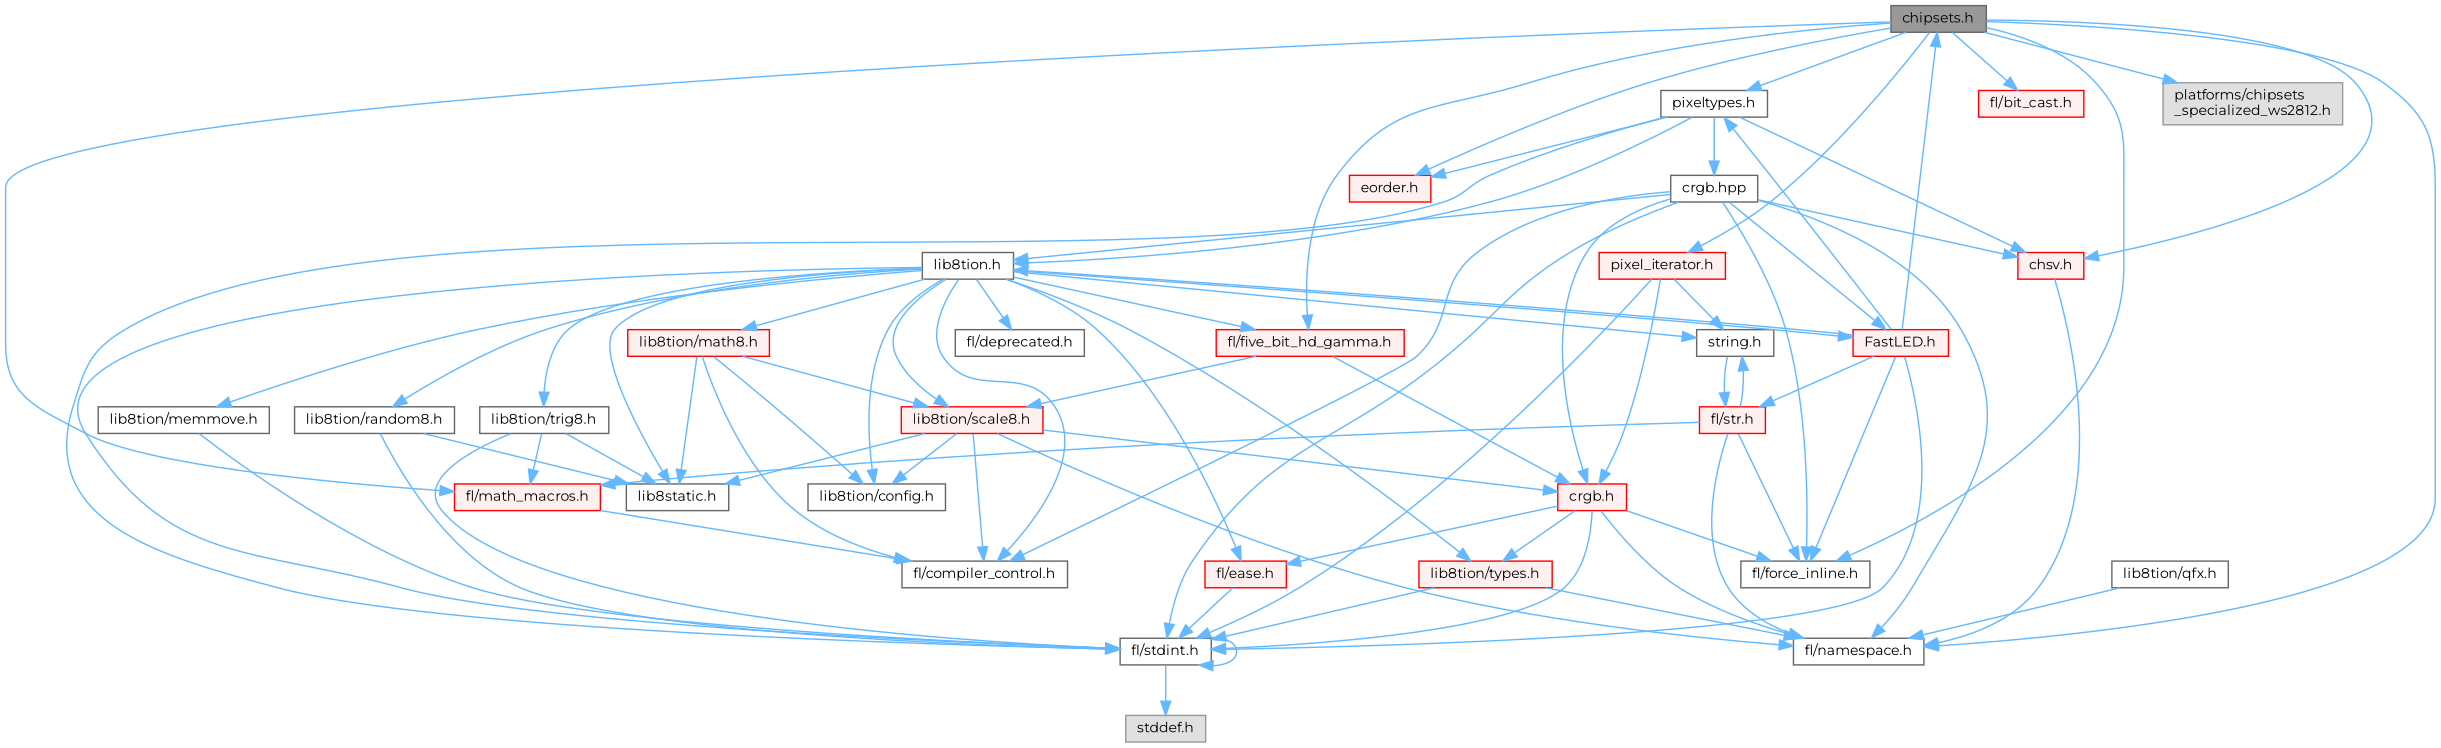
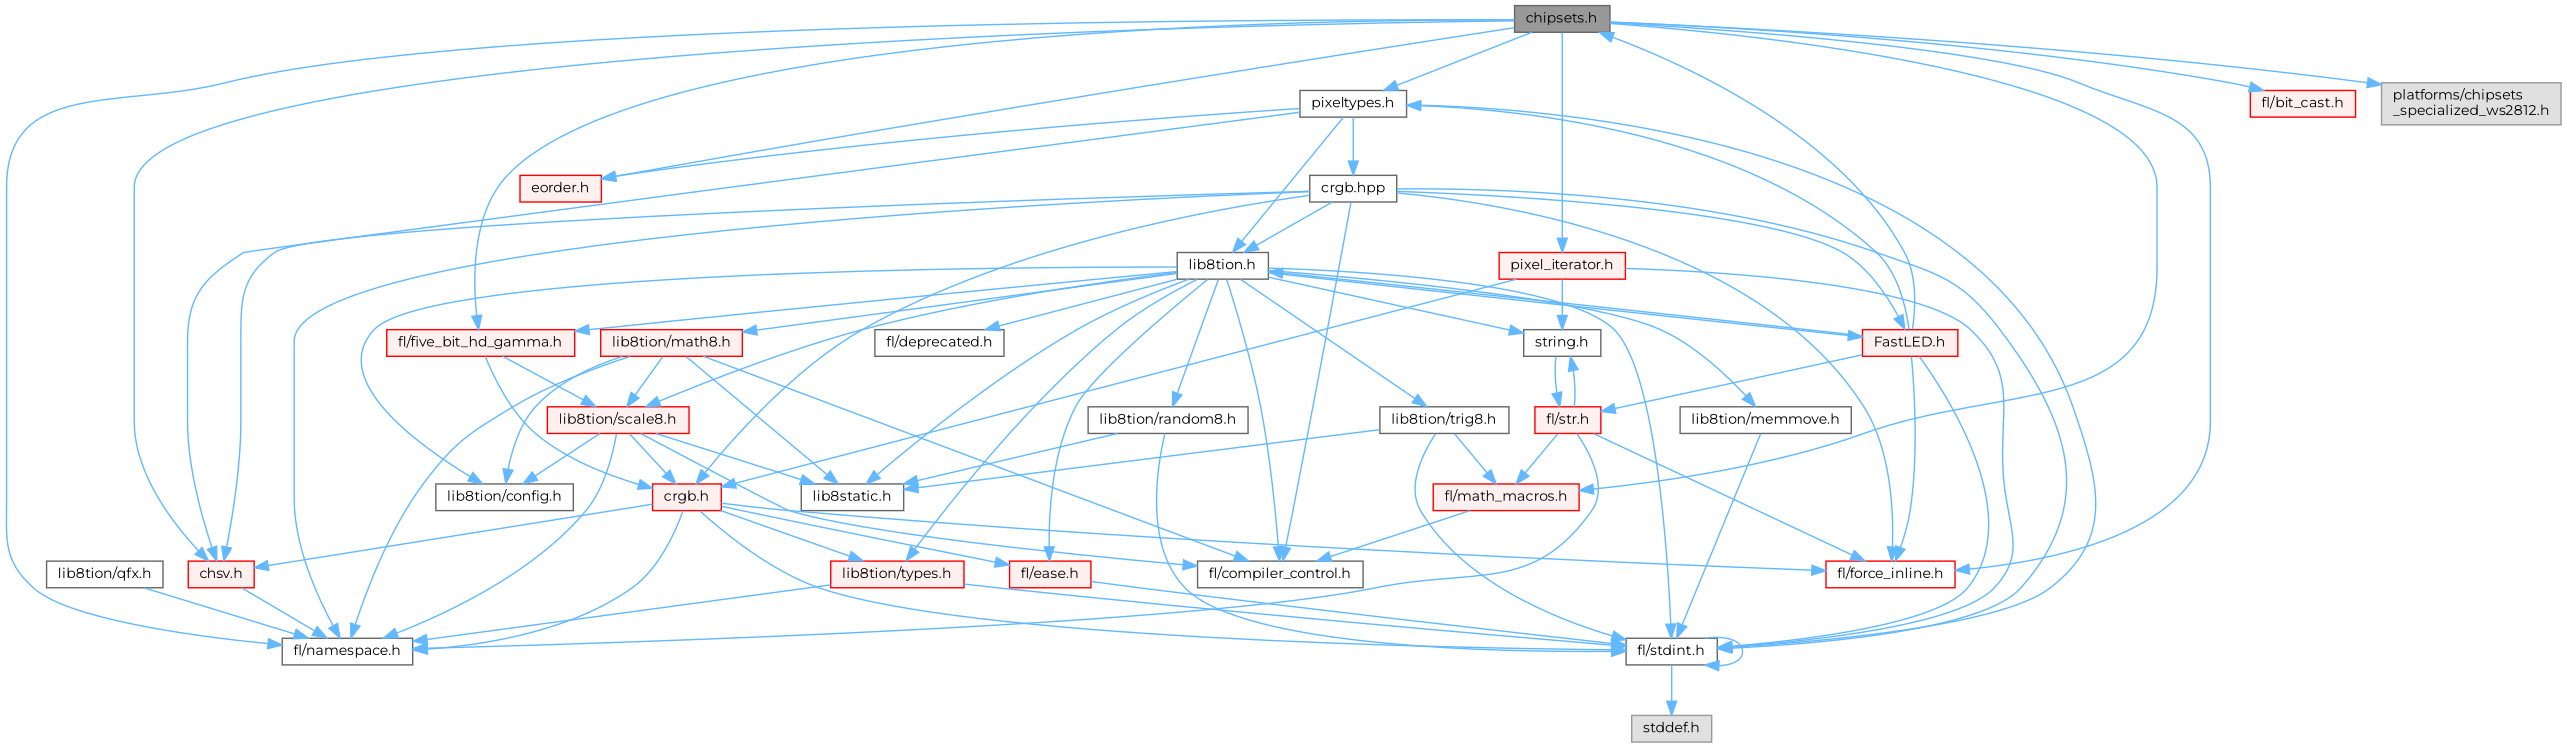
  digraph {
    fontname=Montserrat
    node [color=grey40 fillcolor=white fontname=Montserrat fontsize=10 shape=box style=filled]
    edge [color=steelblue1 fontname=Montserrat fontsize=10 labelfontname=Helvetica labelfontsize=10 style=solid]
    n1 [color=gray40 fillcolor=grey60 fontcolor=black height=0.2 label="chipsets.h" width=0.4]
    n2 [height=0.2 label="pixeltypes.h" width=0.4]
-   n3 [height=0.2 label="fl/force_inline.h" width=0.4]
+   n3 [color=red height=0.2 label="fl/force_inline.h" width=0.4]
    n4 [color=red fillcolor="#FFF0F0" height=0.2 label="fl/math_macros.h" width=0.4]
    n5 [height=0.2 label="fl/namespace.h" width=0.4]
    n6 [color=red fillcolor="#FFF0F0" height=0.2 label="eorder.h" width=0.4]
    n7 [color=red fillcolor="#FFF0F0" height=0.2 label="fl/five_bit_hd_gamma.h" width=0.4]
    n8 [color=red fillcolor="#FFF0F0" height=0.2 label="fl/bit_cast.h" width=0.4]
    n9 [color=red fillcolor="#FFF0F0" height=0.2 label="pixel_iterator.h" width=0.4]
    n10 [color=grey60 fillcolor="#E0E0E0" height=0.2 label="platforms/chipsets\l_specialized_ws2812.h" width=0.4]
    n11 [color=red fillcolor="#FFF0F0" height=0.2 label="chsv.h" width=0.4]
    n12 [height=0.2 label="fl/stdint.h" width=0.4]
    n13 [height=0.2 label="lib8tion.h" width=0.4]
    n14 [height=0.2 label="crgb.hpp" width=0.4]
    n15 [height=0.2 label="fl/compiler_control.h" width=0.4]
    n16 [color=red fillcolor="#FFF0F0" height=0.2 label="crgb.h" width=0.4]
    n17 [color=red fillcolor="#FFF0F0" height=0.2 label="lib8tion/types.h" width=0.4]
    n18 [color=red fillcolor="#FFF0F0" height=0.2 label="fl/ease.h" width=0.4]
    n19 [color=red fillcolor="#FFF0F0" height=0.2 label="lib8tion/scale8.h" width=0.4]
    n20 [height=0.2 label="string.h" width=0.4]
    n21 [color=grey60 fillcolor="#E0E0E0" height=0.2 label="stddef.h" width=0.4]
    n22 [color=red fillcolor="#FFF0F0" height=0.2 label="FastLED.h" width=0.4]
    n23 [height=0.2 label="fl/deprecated.h" width=0.4]
    n24 [height=0.2 label="lib8static.h" width=0.4]
    n25 [height=0.2 label="lib8tion/memmove.h" width=0.4]
    n26 [height=0.2 label="lib8tion/config.h" width=0.4]
    n27 [color=red fillcolor="#FFF0F0" height=0.2 label="lib8tion/math8.h" width=0.4]
    n28 [height=0.2 label="lib8tion/random8.h" width=0.4]
    n29 [height=0.2 label="lib8tion/trig8.h" width=0.4]
    n30 [color=red fillcolor="#FFF0F0" height=0.2 label="fl/str.h" width=0.4]
    n31 [height=0.2 label="lib8tion/qfx.h" width=0.4]
    n1 -> n2
    n1 -> n3
    n1 -> n4
    n1 -> n5
    n1 -> n6
    n1 -> n7
    n1 -> n8
    n1 -> n9
    n1 -> n10
    n1 -> n11
    n2 -> n6
    n2 -> n11
    n2 -> n12
    n2 -> n13
    n2 -> n14
    n4 -> n15
    n7 -> n16
    n7 -> n19
    n9 -> n12
    n9 -> n16
    n9 -> n20
    n11 -> n5
    n12 -> n12
    n12 -> n21
    n13 -> n7
    n13 -> n12
    n13 -> n15
    n13 -> n17
    n13 -> n18
    n13 -> n19
    n13 -> n20
    n13 -> n22
    n13 -> n23
    n13 -> n24
    n13 -> n25
    n13 -> n26
    n13 -> n27
    n13 -> n28
    n13 -> n29
    n14 -> n3
    n14 -> n5
    n14 -> n11
    n14 -> n12
    n14 -> n13
    n14 -> n15
    n14 -> n16
    n14 -> n22
    n16 -> n3
    n16 -> n5
+   n16 -> n11
    n16 -> n12
    n16 -> n17
    n16 -> n18
    n17 -> n5
    n17 -> n12
    n18 -> n12
    n19 -> n5
    n19 -> n15
    n19 -> n16
    n19 -> n24
    n19 -> n26
    n20 -> n30
    n22 -> n1
    n22 -> n2
    n22 -> n3
    n22 -> n12
    n22 -> n13
    n22 -> n30
    n25 -> n12
+   n27 -> n5
    n27 -> n15
    n27 -> n19
    n27 -> n24
    n27 -> n26
    n28 -> n12
    n28 -> n24
    n29 -> n4
    n29 -> n12
    n29 -> n24
    n30 -> n3
    n30 -> n4
    n30 -> n5
    n30 -> n20
    n31 -> n5
  }
